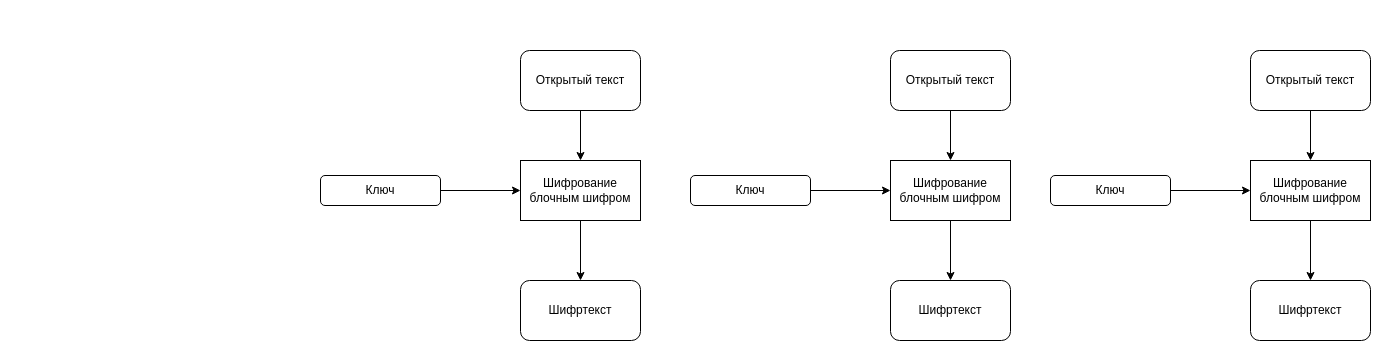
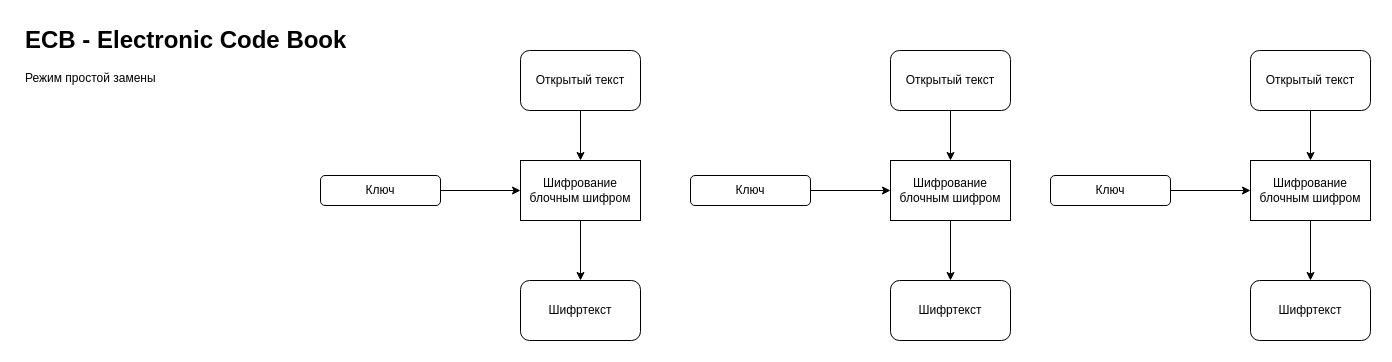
  <mxCell id="0" />
  <mxCell id="1" parent="0" />
  <mxCell id="2" style="edgeStyle=orthogonalEdgeStyle;rounded=0;orthogonalLoop=1;jettySize=auto;html=1;" edge="1" parent="1" source="3" target="7"><mxGeometry relative="1" as="geometry" /></mxCell>
  <mxCell id="3" value="Открытый текст" style="rounded=1;whiteSpace=wrap;html=1;" vertex="1" parent="1"><mxGeometry x="520" y="50" width="120" height="60" as="geometry" /></mxCell>
  <mxCell id="4" style="edgeStyle=orthogonalEdgeStyle;rounded=0;orthogonalLoop=1;jettySize=auto;html=1;entryX=0;entryY=0.5;entryDx=0;entryDy=0;" edge="1" parent="1" source="5" target="7"><mxGeometry relative="1" as="geometry" /></mxCell>
  <mxCell id="5" value="Ключ" style="rounded=1;whiteSpace=wrap;html=1;" vertex="1" parent="1"><mxGeometry x="320" y="175" width="120" height="30" as="geometry" /></mxCell>
  <mxCell id="6" style="edgeStyle=orthogonalEdgeStyle;rounded=0;orthogonalLoop=1;jettySize=auto;html=1;" edge="1" parent="1" source="7" target="8"><mxGeometry relative="1" as="geometry" /></mxCell>
  <mxCell id="7" value="Шифрование блочным шифром" style="rounded=0;whiteSpace=wrap;html=1;" vertex="1" parent="1"><mxGeometry x="520" y="160" width="120" height="60" as="geometry" /></mxCell>
  <mxCell id="8" value="Шифртекст" style="rounded=1;whiteSpace=wrap;html=1;" vertex="1" parent="1"><mxGeometry x="520" y="280" width="120" height="60" as="geometry" /></mxCell>
  <mxCell id="9" style="edgeStyle=orthogonalEdgeStyle;rounded=0;orthogonalLoop=1;jettySize=auto;html=1;" edge="1" parent="1" source="10" target="14"><mxGeometry relative="1" as="geometry" /></mxCell>
  <mxCell id="10" value="Открытый текст" style="rounded=1;whiteSpace=wrap;html=1;" vertex="1" parent="1"><mxGeometry x="890" y="50" width="120" height="60" as="geometry" /></mxCell>
  <mxCell id="11" style="edgeStyle=orthogonalEdgeStyle;rounded=0;orthogonalLoop=1;jettySize=auto;html=1;entryX=0;entryY=0.5;entryDx=0;entryDy=0;" edge="1" parent="1" source="12" target="14"><mxGeometry relative="1" as="geometry" /></mxCell>
  <mxCell id="12" value="Ключ" style="rounded=1;whiteSpace=wrap;html=1;" vertex="1" parent="1"><mxGeometry x="690" y="175" width="120" height="30" as="geometry" /></mxCell>
  <mxCell id="13" style="edgeStyle=orthogonalEdgeStyle;rounded=0;orthogonalLoop=1;jettySize=auto;html=1;" edge="1" parent="1" source="14" target="15"><mxGeometry relative="1" as="geometry" /></mxCell>
  <mxCell id="14" value="Шифрование блочным шифром" style="rounded=0;whiteSpace=wrap;html=1;" vertex="1" parent="1"><mxGeometry x="890" y="160" width="120" height="60" as="geometry" /></mxCell>
  <mxCell id="15" value="Шифртекст" style="rounded=1;whiteSpace=wrap;html=1;" vertex="1" parent="1"><mxGeometry x="890" y="280" width="120" height="60" as="geometry" /></mxCell>
  <mxCell id="16" style="edgeStyle=orthogonalEdgeStyle;rounded=0;orthogonalLoop=1;jettySize=auto;html=1;" edge="1" parent="1" source="17" target="21"><mxGeometry relative="1" as="geometry" /></mxCell>
  <mxCell id="17" value="Открытый текст" style="rounded=1;whiteSpace=wrap;html=1;" vertex="1" parent="1"><mxGeometry x="1250" y="50" width="120" height="60" as="geometry" /></mxCell>
  <mxCell id="18" style="edgeStyle=orthogonalEdgeStyle;rounded=0;orthogonalLoop=1;jettySize=auto;html=1;entryX=0;entryY=0.5;entryDx=0;entryDy=0;" edge="1" parent="1" source="19" target="21"><mxGeometry relative="1" as="geometry" /></mxCell>
  <mxCell id="19" value="Ключ" style="rounded=1;whiteSpace=wrap;html=1;" vertex="1" parent="1"><mxGeometry x="1050" y="175" width="120" height="30" as="geometry" /></mxCell>
  <mxCell id="20" style="edgeStyle=orthogonalEdgeStyle;rounded=0;orthogonalLoop=1;jettySize=auto;html=1;" edge="1" parent="1" source="21" target="22"><mxGeometry relative="1" as="geometry" /></mxCell>
  <mxCell id="21" value="Шифрование блочным шифром" style="rounded=0;whiteSpace=wrap;html=1;" vertex="1" parent="1"><mxGeometry x="1250" y="160" width="120" height="60" as="geometry" /></mxCell>
  <mxCell id="22" value="Шифртекст" style="rounded=1;whiteSpace=wrap;html=1;" vertex="1" parent="1"><mxGeometry x="1250" y="280" width="120" height="60" as="geometry" /></mxCell>
+ <mxCell id="23" value="&lt;h1&gt;ECB - Electronic Code Book&lt;/h1&gt;&lt;p&gt;Режим простой замены&lt;/p&gt;" style="text;html=1;strokeColor=none;fillColor=none;spacing=5;spacingTop=-20;whiteSpace=wrap;overflow=hidden;rounded=0;" vertex="1" parent="1"><mxGeometry x="20" y="20" width="420" height="120" as="geometry" /></mxCell>
